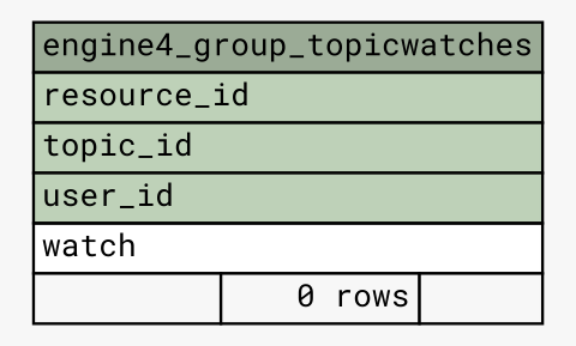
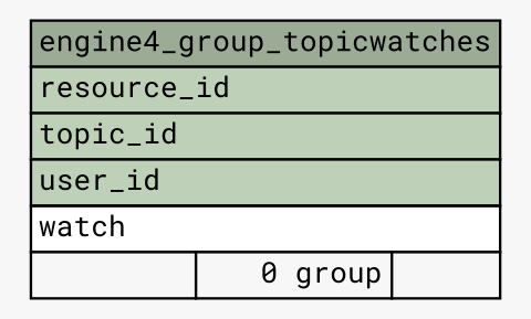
  digraph {
    bgcolor="#f7f7f7"
    fontname="Roboto Mono"
    fontsize=11
    nodesep=0.18
    rankdir=RL
    ranksep=0.46
-   n1 [fontname="Roboto Mono" fontsize=11 label=<     <TABLE BORDER="0" CELLBORDER="1" CELLSPACING="0" BGCOLOR="#ffffff">       <TR><TD COLSPAN="3" BGCOLOR="#9bab96" ALIGN="CENTER">engine4_group_topicwatches</TD></TR>       <TR><TD PORT="resource_id" COLSPAN="3" BGCOLOR="#bed1b8" ALIGN="LEFT">resource_id</TD></TR>       <TR><TD PORT="topic_id" COLSPAN="3" BGCOLOR="#bed1b8" ALIGN="LEFT">topic_id</TD></TR>       <TR><TD PORT="user_id" COLSPAN="3" BGCOLOR="#bed1b8" ALIGN="LEFT">user_id</TD></TR>       <TR><TD PORT="watch" COLSPAN="3" ALIGN="LEFT">watch</TD></TR>       <TR><TD ALIGN="LEFT" BGCOLOR="#f7f7f7">  </TD><TD ALIGN="RIGHT" BGCOLOR="#f7f7f7">0 rows</TD><TD ALIGN="RIGHT" BGCOLOR="#f7f7f7">  </TD></TR>     </TABLE>> shape=plaintext]
+   n1 [fontname="Roboto Mono" fontsize=11 label=<     <TABLE BORDER="0" CELLBORDER="1" CELLSPACING="0" BGCOLOR="#ffffff">       <TR><TD COLSPAN="3" BGCOLOR="#9bab96" ALIGN="CENTER">engine4_group_topicwatches</TD></TR>       <TR><TD PORT="resource_id" COLSPAN="3" BGCOLOR="#bed1b8" ALIGN="LEFT">resource_id</TD></TR>       <TR><TD PORT="topic_id" COLSPAN="3" BGCOLOR="#bed1b8" ALIGN="LEFT">topic_id</TD></TR>       <TR><TD PORT="user_id" COLSPAN="3" BGCOLOR="#bed1b8" ALIGN="LEFT">user_id</TD></TR>       <TR><TD PORT="watch" COLSPAN="3" ALIGN="LEFT">watch</TD></TR>       <TR><TD ALIGN="LEFT" BGCOLOR="#f7f7f7">  </TD><TD ALIGN="RIGHT" BGCOLOR="#f7f7f7">0 group</TD><TD ALIGN="RIGHT" BGCOLOR="#f7f7f7">  </TD></TR>     </TABLE>> shape=plaintext]
  }
